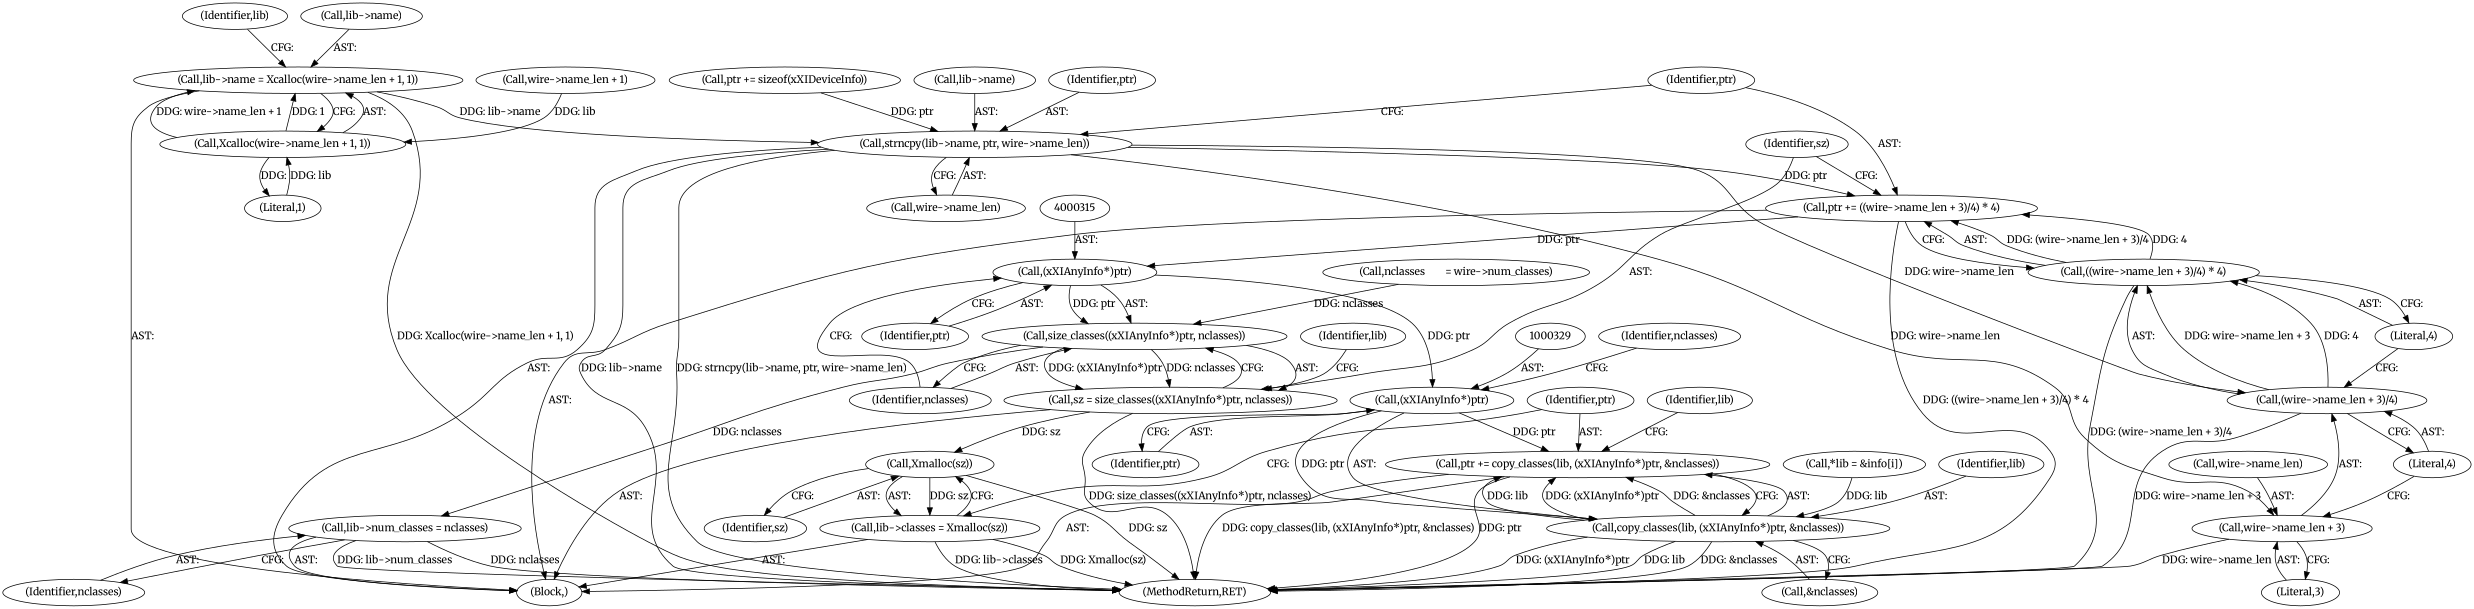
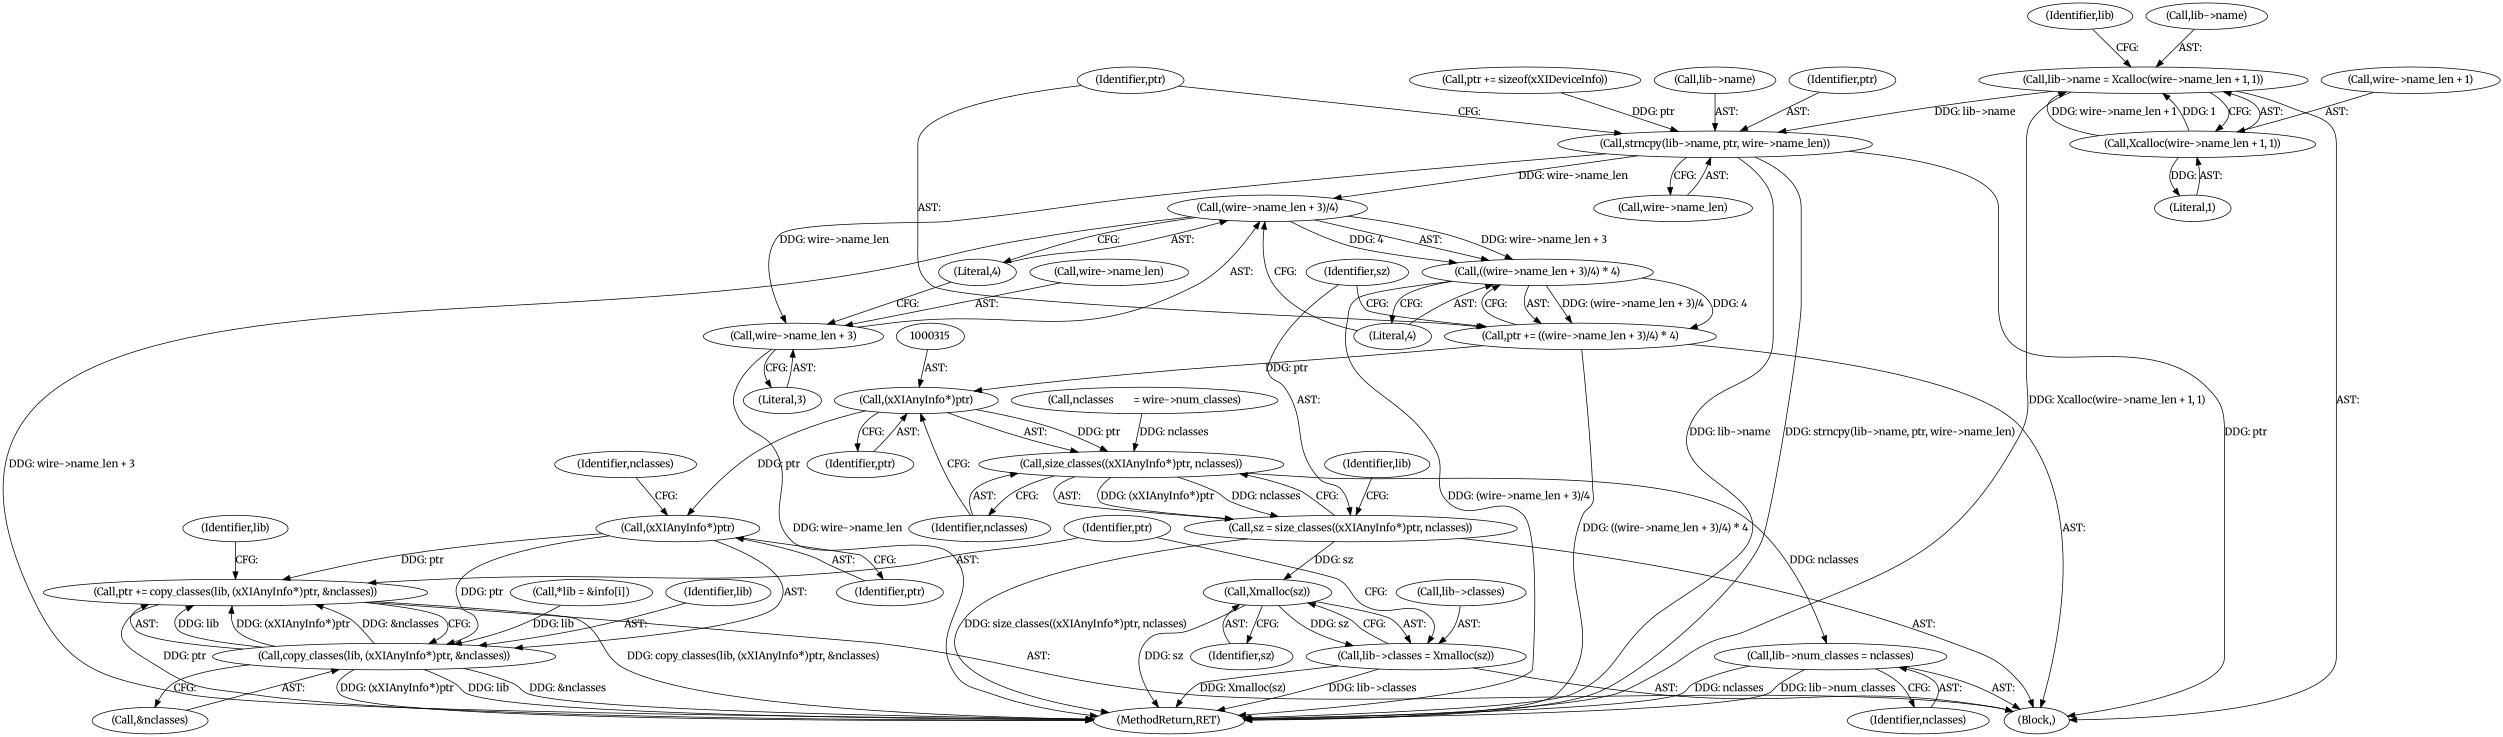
  digraph {
    fontname=Merriweather
    node [fontname=Merriweather]
    edge [fontname=Merriweather]
    n1 [label="(Call,lib->name = Xcalloc(wire->name_len + 1, 1))"]
    n2 [label="(Call,Xcalloc(wire->name_len + 1, 1))"]
    n3 [label="(Call,strncpy(lib->name, ptr, wire->name_len))"]
    n4 [label="(Block,)"]
    n5 [label="(MethodReturn,RET)"]
    n6 [label="(Literal,1)"]
    n7 [label="(Call,ptr += ((wire->name_len + 3)/4) * 4)"]
    n8 [label="(Call,(wire->name_len + 3)/4)"]
    n9 [label="(Call,wire->name_len + 3)"]
    n10 [label="(Call,wire->name_len)"]
    n11 [label="(Call,(xXIAnyInfo*)ptr)"]
    n12 [label="(Call,((wire->name_len + 3)/4) * 4)"]
    n13 [label="(Literal,4)"]
    n14 [label="(Literal,3)"]
    n15 [label="(Call,size_classes((xXIAnyInfo*)ptr, nclasses))"]
    n16 [label="(Call,(xXIAnyInfo*)ptr)"]
    n17 [label="(Identifier,ptr)"]
    n18 [label="(Literal,4)"]
    n19 [label="(Call,sz = size_classes((xXIAnyInfo*)ptr, nclasses))"]
    n20 [label="(Call,lib->num_classes = nclasses)"]
    n21 [label="(Identifier,nclasses)"]
    n22 [label="(Call,ptr += copy_classes(lib, (xXIAnyInfo*)ptr, &nclasses))"]
    n23 [label="(Call,copy_classes(lib, (xXIAnyInfo*)ptr, &nclasses))"]
    n24 [label="(Identifier,ptr)"]
    n25 [label="(Call,Xmalloc(sz))"]
    n26 [label="(Identifier,nclasses)"]
    n27 [label="(Call,lib->classes = Xmalloc(sz))"]
    n28 [label="(Identifier,sz)"]
    n29 [label="(Call,&nclasses)"]
    n30 [label="(Call,*lib = &info[i])"]
    n31 [label="(Identifier,ptr)"]
    n32 [label="(Identifier,lib)"]
    n33 [label="(Identifier,lib)"]
    n34 [label="(Identifier,ptr)"]
    n35 [label="(Call,wire->name_len + 1)"]
+   n36 [label="(Call,lib->classes)"]
    n37 [label="(Call,ptr += sizeof(xXIDeviceInfo))"]
    n38 [label="(Identifier,ptr)"]
    n39 [label="(Call,nclasses         = wire->num_classes)"]
    n40 [label="(Identifier,lib)"]
    n41 [label="(Call,lib->name)"]
    n42 [label="(Identifier,sz)"]
    n43 [label="(Identifier,lib)"]
    n44 [label="(Call,wire->name_len)"]
    n45 [label="(Identifier,nclasses)"]
    n46 [label="(Call,lib->name)"]
-   1000315 [label=4000315]
-   1000329
+   1000315
    n1 -> n2 [label="CFG: "]
    n1 -> n3 [label="DDG: lib->name"]
    n1 -> n4 [label="AST: "]
    n1 -> n5 [label="DDG: Xcalloc(wire->name_len + 1, 1)"]
    n2 -> n1 [label="AST: "]
    n2 -> n1 [label="DDG: wire->name_len + 1"]
    n2 -> n1 [label="DDG: 1"]
    n2 -> n6 [label="DDG: "]
-   n3 -> n4 [label="AST: "]
+   n3 -> n4 [label="DDG: ptr"]
    n3 -> n5 [label="DDG: lib->name"]
    n3 -> n5 [label="DDG: strncpy(lib->name, ptr, wire->name_len)"]
-   n3 -> n7 [label="DDG: ptr"]
    n3 -> n8 [label="DDG: wire->name_len"]
    n3 -> n9 [label="DDG: wire->name_len"]
    n3 -> n10 [label="CFG: "]
-   n6 -> n2 [label="DDG: lib"]
+   n6 -> n2 [label="AST: "]
    n7 -> n4 [label="AST: "]
    n7 -> n5 [label="DDG: ((wire->name_len + 3)/4) * 4"]
    n7 -> n11 [label="DDG: ptr"]
    n7 -> n12 [label="CFG: "]
    n8 -> n5 [label="DDG: wire->name_len + 3"]
    n8 -> n12 [label="AST: "]
    n8 -> n12 [label="DDG: wire->name_len + 3"]
    n8 -> n12 [label="DDG: 4"]
    n8 -> n13 [label="CFG: "]
    n9 -> n5 [label="DDG: wire->name_len"]
    n9 -> n8 [label="AST: "]
    n9 -> n14 [label="CFG: "]
    n10 -> n3 [label="AST: "]
    n11 -> n15 [label="AST: "]
    n11 -> n15 [label="DDG: ptr"]
    n11 -> n16 [label="DDG: ptr"]
    n11 -> n17 [label="CFG: "]
    n12 -> n5 [label="DDG: (wire->name_len + 3)/4"]
    n12 -> n7 [label="AST: "]
    n12 -> n7 [label="DDG: (wire->name_len + 3)/4"]
    n12 -> n7 [label="DDG: 4"]
    n12 -> n18 [label="CFG: "]
    n13 -> n8 [label="AST: "]
    n13 -> n9 [label="CFG: "]
    n14 -> n9 [label="AST: "]
    n15 -> n19 [label="AST: "]
    n15 -> n19 [label="DDG: (xXIAnyInfo*)ptr"]
    n15 -> n19 [label="DDG: nclasses"]
    n15 -> n20 [label="DDG: nclasses"]
    n15 -> n21 [label="CFG: "]
    n16 -> n22 [label="DDG: ptr"]
    n16 -> n23 [label="AST: "]
    n16 -> n23 [label="DDG: ptr"]
    n16 -> n24 [label="CFG: "]
    n17 -> n11 [label="AST: "]
    n18 -> n8 [label="CFG: "]
    n18 -> n12 [label="AST: "]
    n19 -> n4 [label="AST: "]
    n19 -> n5 [label="DDG: size_classes((xXIAnyInfo*)ptr, nclasses)"]
    n19 -> n15 [label="CFG: "]
    n19 -> n25 [label="DDG: sz"]
    n20 -> n4 [label="AST: "]
    n20 -> n5 [label="DDG: lib->num_classes"]
    n20 -> n5 [label="DDG: nclasses"]
    n20 -> n26 [label="CFG: "]
    n21 -> n11 [label="CFG: "]
    n21 -> n15 [label="AST: "]
    n22 -> n4 [label="AST: "]
    n22 -> n5 [label="DDG: copy_classes(lib, (xXIAnyInfo*)ptr, &nclasses)"]
    n22 -> n5 [label="DDG: ptr"]
    n22 -> n23 [label="CFG: "]
    n23 -> n5 [label="DDG: &nclasses"]
    n23 -> n5 [label="DDG: (xXIAnyInfo*)ptr"]
    n23 -> n5 [label="DDG: lib"]
    n23 -> n22 [label="AST: "]
    n23 -> n22 [label="DDG: lib"]
    n23 -> n22 [label="DDG: (xXIAnyInfo*)ptr"]
    n23 -> n22 [label="DDG: &nclasses"]
    n23 -> n29 [label="CFG: "]
    n24 -> n16 [label="AST: "]
    n25 -> n5 [label="DDG: sz"]
    n25 -> n27 [label="AST: "]
    n25 -> n27 [label="DDG: sz"]
    n25 -> n28 [label="CFG: "]
    n26 -> n20 [label="AST: "]
    n27 -> n4 [label="AST: "]
    n27 -> n5 [label="DDG: lib->classes"]
    n27 -> n5 [label="DDG: Xmalloc(sz)"]
    n27 -> n25 [label="CFG: "]
    n28 -> n25 [label="AST: "]
    n29 -> n23 [label="AST: "]
    n30 -> n23 [label="DDG: lib"]
    n31 -> n3 [label="CFG: "]
    n31 -> n7 [label="AST: "]
    n32 -> n22 [label="CFG: "]
    n33 -> n19 [label="CFG: "]
    n34 -> n3 [label="AST: "]
-   n35 -> n2 [label="DDG: lib"]
+   n35 -> n2 [label="AST: "]
+   n36 -> n27 [label="AST: "]
    n37 -> n3 [label="DDG: ptr"]
    n38 -> n22 [label="AST: "]
    n38 -> n27 [label="CFG: "]
    n39 -> n15 [label="DDG: nclasses"]
    n40 -> n23 [label="AST: "]
    n41 -> n3 [label="AST: "]
    n42 -> n7 [label="CFG: "]
    n42 -> n19 [label="AST: "]
    n43 -> n1 [label="CFG: "]
    n44 -> n9 [label="AST: "]
    n45 -> n16 [label="CFG: "]
    n46 -> n1 [label="AST: "]
    1000315 -> n11 [label="AST: "]
-   1000329 -> n16 [label="AST: "]
  }
